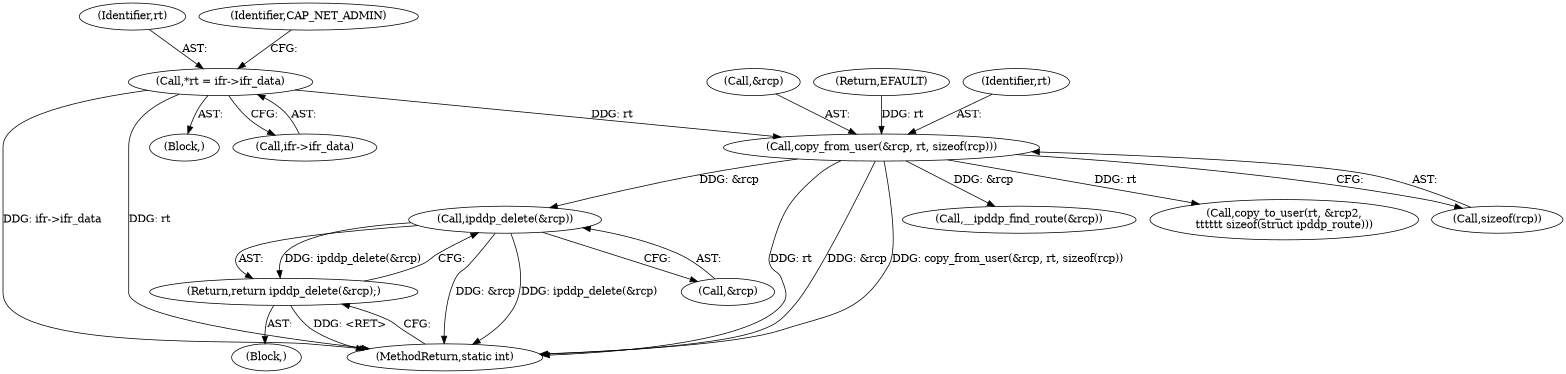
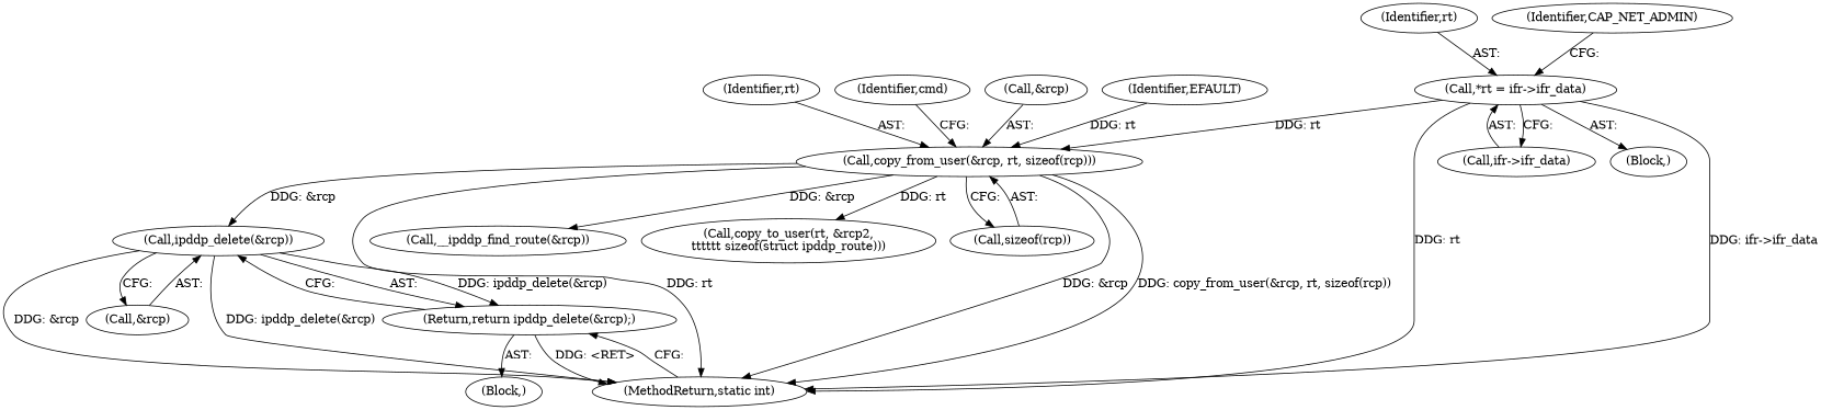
  digraph {
    n1 [label="(Call,ipddp_delete(&rcp))"]
    n2 [label="(Return,return ipddp_delete(&rcp);)"]
    n3 [label="(MethodReturn,static int)"]
    n4 [label="(Call,&rcp)"]
    n5 [label="(Block,)"]
    n6 [label="(Call,copy_from_user(&rcp, rt, sizeof(rcp)))"]
    n7 [label="(Call,__ipddp_find_route(&rcp))"]
    n8 [label="(Call,copy_to_user(rt, &rcp2,\n\t\t\t\t\t\t sizeof(struct ipddp_route)))"]
    n9 [label="(Call,sizeof(rcp))"]
    n10 [label="(Call,*rt = ifr->ifr_data)"]
    n11 [label="(Block,)"]
    n12 [label="(Call,ifr->ifr_data)"]
    n13 [label="(Call,&rcp)"]
-   n14 [label="(Return,EFAULT)"]
+   n14 [label="(Identifier,EFAULT)"]
    n15 [label="(Identifier,rt)"]
+   n16 [label="(Identifier,cmd)"]
    n17 [label="(Identifier,rt)"]
    n18 [label="(Identifier,CAP_NET_ADMIN)"]
    n1 -> n2 [label="AST: "]
    n1 -> n2 [label="DDG: ipddp_delete(&rcp)"]
    n1 -> n3 [label="DDG: &rcp"]
    n1 -> n3 [label="DDG: ipddp_delete(&rcp)"]
    n1 -> n4 [label="CFG: "]
    n2 -> n1 [label="CFG: "]
    n2 -> n3 [label="DDG: <RET>"]
    n2 -> n5 [label="AST: "]
    n3 -> n2 [label="CFG: "]
    n4 -> n1 [label="AST: "]
    n6 -> n1 [label="DDG: &rcp"]
    n6 -> n3 [label="DDG: rt"]
    n6 -> n3 [label="DDG: &rcp"]
    n6 -> n3 [label="DDG: copy_from_user(&rcp, rt, sizeof(rcp))"]
    n6 -> n7 [label="DDG: &rcp"]
    n6 -> n8 [label="DDG: rt"]
    n6 -> n9 [label="CFG: "]
    n9 -> n6 [label="AST: "]
    n10 -> n3 [label="DDG: ifr->ifr_data"]
    n10 -> n3 [label="DDG: rt"]
    n10 -> n6 [label="DDG: rt"]
    n10 -> n11 [label="AST: "]
    n10 -> n12 [label="CFG: "]
    n12 -> n10 [label="AST: "]
    n13 -> n6 [label="AST: "]
    n14 -> n6 [label="DDG: rt"]
    n15 -> n6 [label="AST: "]
+   n16 -> n6 [label="CFG: "]
    n17 -> n10 [label="AST: "]
    n18 -> n10 [label="CFG: "]
  }
